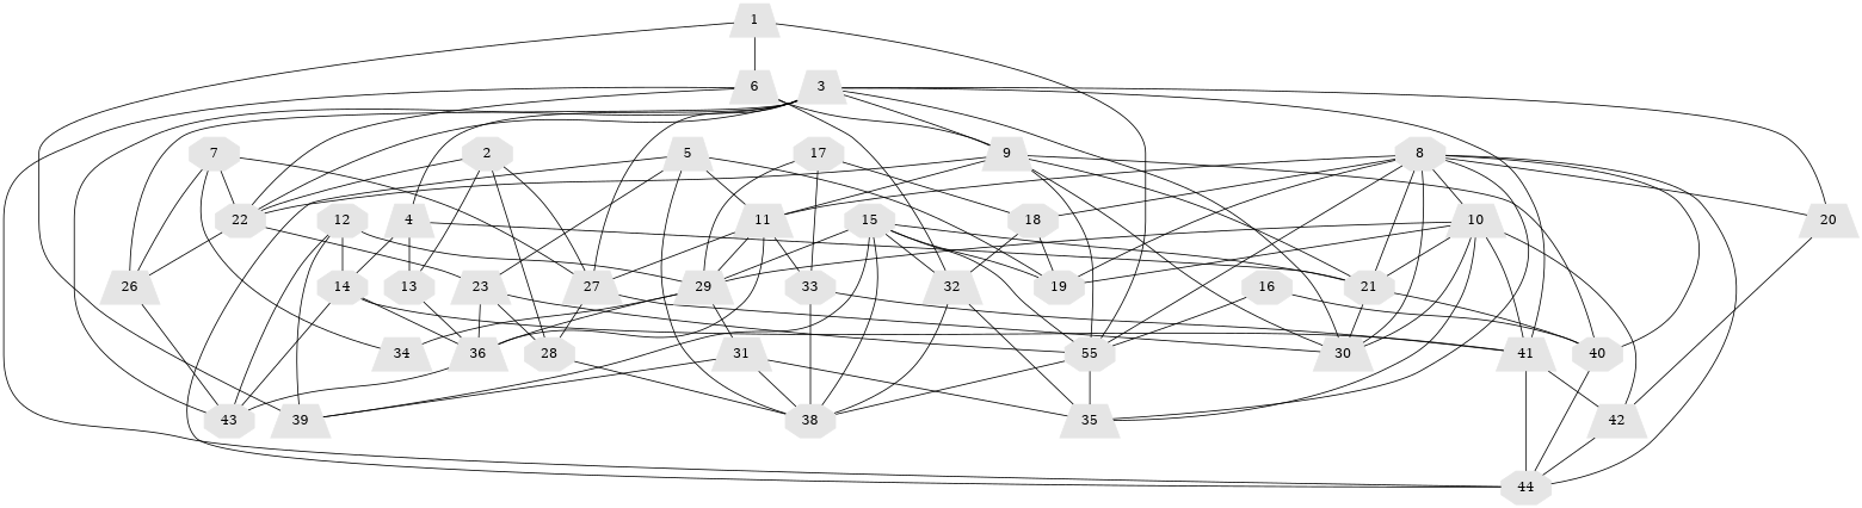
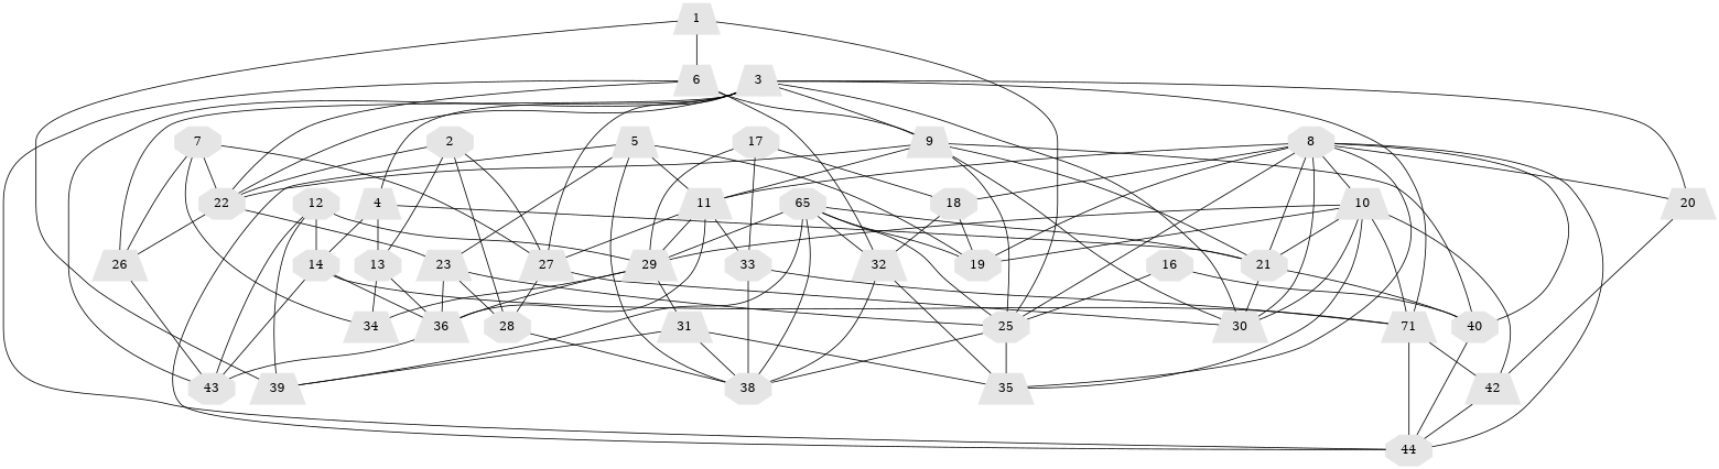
  graph {
    node [color=gray90 shape=trapezium style=filled]
    edge [weight=1.0]
    1
    6
-   25 [shape=octagon label=55]
+   25 [shape=octagon]
    39
    22 [shape=octagon]
    9
    44 [shape=octagon]
    32
    38 [shape=octagon]
    35
    2 [shape=octagon]
    13 [shape=octagon]
    27
    28 [shape=octagon]
    34
    36
    26
    23
    30
    3
    4
    20
-   41
+   41 [label=71]
    43 [shape=octagon]
    14 [shape=octagon]
    21 [shape=octagon]
    11
    40 [shape=octagon]
    42
    5
    19 [shape=octagon]
    29
    33 [shape=octagon]
    7 [shape=octagon]
    8 [shape=octagon]
    10
    18 [shape=octagon]
    31
    12 [shape=octagon]
-   15 [shape=octagon]
+   15 [shape=octagon label=65]
    16 [shape=octagon]
    17 [shape=octagon]
    1 -- 6
    1 -- 25
    1 -- 39
    6 -- 22
    6 -- 9 [weight=2.0]
    6 -- 44
    6 -- 32
    25 -- 38
    25 -- 35
    22 -- 26
    22 -- 23
    9 -- 25
    9 -- 22 [weight=2.0]
    9 -- 30
    9 -- 21
    9 -- 11
    9 -- 40
    32 -- 38
    32 -- 35
    2 -- 22
    2 -- 13
    2 -- 27
    2 -- 28
+   13 -- 34
    13 -- 36
    27 -- 28
    27 -- 30
    28 -- 38
    36 -- 43
    26 -- 43
    23 -- 25 [weight=2.0]
    23 -- 28 [weight=2.0]
    23 -- 36
    3 -- 22
    3 -- 9
    3 -- 27
    3 -- 26
    3 -- 30
    3 -- 4
    3 -- 20
    3 -- 41
    3 -- 43
    4 -- 13
    4 -- 14
    4 -- 21
    20 -- 42
    41 -- 44 [weight=2.0]
    41 -- 42 [weight=3.0]
    14 -- 36
    14 -- 41 [weight=2.0]
    14 -- 43
    21 -- 30
    21 -- 40
    11 -- 27
    11 -- 36
    11 -- 29
    11 -- 33
    40 -- 44
    42 -- 44
    5 -- 44
    5 -- 38
    5 -- 23
    5 -- 11
    5 -- 19
    29 -- 34
    29 -- 36
    29 -- 31
    33 -- 38
    33 -- 41
    7 -- 22
    7 -- 27
    7 -- 34
    7 -- 26
    8 -- 25
    8 -- 44
    8 -- 35
    8 -- 30
    8 -- 20
    8 -- 21
    8 -- 11
    8 -- 40
    8 -- 19
    8 -- 10
    8 -- 18
    10 -- 35
    10 -- 30
    10 -- 41
    10 -- 21
    10 -- 42
    10 -- 19
    10 -- 29
    18 -- 32
    18 -- 19
    31 -- 39
    31 -- 38
    31 -- 35
    12 -- 39 [weight=2.0]
    12 -- 43
    12 -- 14
    12 -- 29
    15 -- 25
    15 -- 39
    15 -- 32
    15 -- 38
    15 -- 21
    15 -- 19
    15 -- 29
    16 -- 25
    16 -- 40
    17 -- 29
    17 -- 33
    17 -- 18
  }
